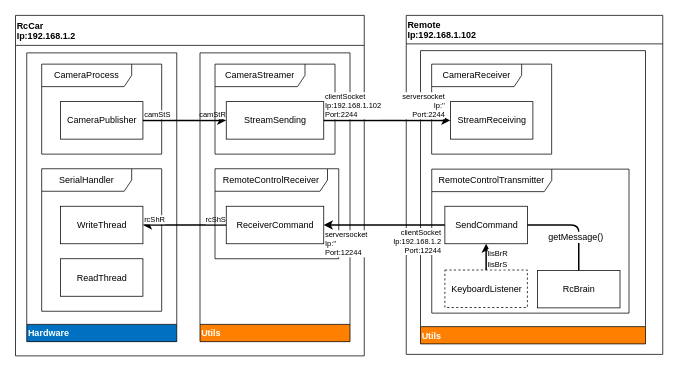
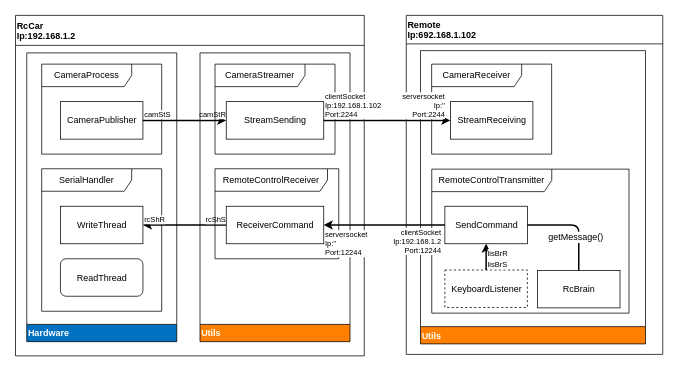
  <mxCell id="0" />
  <mxCell id="1" parent="0" />
  <mxCell id="2" value="RcCar&#10;Ip:192.168.1.2" style="swimlane;labelBackgroundColor=#ffffff;align=left;fontStyle=1;startSize=40;" parent="1" vertex="1"><mxGeometry x="20" y="20" width="465" height="454" as="geometry"><mxRectangle x="-60" y="90" width="81" height="23" as="alternateBounds" /></mxGeometry></mxCell>
  <mxCell id="3" value="Hardware" style="swimlane;labelBackgroundColor=none;fillColor=#0070c0;gradientColor=none;align=left;fontColor=#FFFFFF;direction=west;" parent="2" vertex="1"><mxGeometry x="15" y="50" width="200" height="385" as="geometry"><mxRectangle x="17" y="24" width="110" height="23" as="alternateBounds" /></mxGeometry></mxCell>
  <mxCell id="4" value="" style="group;fillColor=#ffffff;" parent="3" vertex="1" connectable="0"><mxGeometry x="19.897" y="15" width="160" height="120" as="geometry" /></mxCell>
  <mxCell id="5" value="" style="group" parent="4" vertex="1" connectable="0"><mxGeometry width="160" height="120" as="geometry" /></mxCell>
  <mxCell id="6" value="CameraProcess" style="shape=umlFrame;whiteSpace=wrap;html=1;width=120;height=30;" parent="5" vertex="1"><mxGeometry width="160" height="120" as="geometry" /></mxCell>
  <mxCell id="7" value="CameraPublisher" style="html=1;" parent="5" vertex="1"><mxGeometry x="25" y="50" width="110" height="50" as="geometry" /></mxCell>
  <mxCell id="8" value="" style="group" parent="3" vertex="1" connectable="0"><mxGeometry x="19.897" y="154.5" width="160" height="190" as="geometry" /></mxCell>
  <mxCell id="9" value="SerialHandler" style="shape=umlFrame;whiteSpace=wrap;html=1;width=120;height=30;" parent="8" vertex="1"><mxGeometry width="160" height="190" as="geometry" /></mxCell>
- <mxCell id="10" value="ReadThread" style="html=1;" parent="8" vertex="1"><mxGeometry x="25" y="120" width="110" height="50" as="geometry" /></mxCell>
+ <mxCell id="10" value="ReadThread" style="html=1;rounded=1;" parent="8" vertex="1"><mxGeometry x="25" y="120" width="110" height="50" as="geometry" /></mxCell>
  <mxCell id="11" value="WriteThread" style="html=1;" parent="8" vertex="1"><mxGeometry x="25" y="50" width="110" height="50" as="geometry" /></mxCell>
  <mxCell id="12" value="" style="endArrow=classic;html=1;edgeStyle=orthogonalEdgeStyle;strokeColor=#000000;strokeWidth=2;endFill=1;rounded=0;" parent="2" source="7" target="24" edge="1"><mxGeometry relative="1" as="geometry"><mxPoint x="437" y="105" as="sourcePoint" /><mxPoint x="552" y="105" as="targetPoint" /></mxGeometry></mxCell>
  <mxCell id="13" value="camStS" style="resizable=0;html=1;align=left;verticalAlign=bottom;labelBackgroundColor=#ffffff;fontSize=10;labelBorderColor=none;" parent="12" connectable="0" vertex="1"><mxGeometry x="-1" relative="1" as="geometry" /></mxCell>
  <mxCell id="14" value="camStR" style="resizable=0;html=1;align=right;verticalAlign=bottom;labelBackgroundColor=#ffffff;fontSize=10;" parent="12" connectable="0" vertex="1"><mxGeometry x="1" relative="1" as="geometry" /></mxCell>
  <mxCell id="15" value="" style="endArrow=classic;html=1;edgeStyle=orthogonalEdgeStyle;strokeColor=#000000;strokeWidth=2;endFill=1;rounded=0;entryX=1;entryY=0.5;entryDx=0;entryDy=0;exitX=0;exitY=0.5;exitDx=0;exitDy=0;" parent="2" source="21" target="11" edge="1"><mxGeometry relative="1" as="geometry"><mxPoint x="302" y="390" as="sourcePoint" /><mxPoint x="417" y="390" as="targetPoint" /></mxGeometry></mxCell>
  <mxCell id="16" value="rcShS" style="resizable=0;html=1;align=right;verticalAlign=bottom;labelBackgroundColor=#ffffff;fontSize=10;" parent="15" connectable="0" vertex="1"><mxGeometry x="-1" relative="1" as="geometry" /></mxCell>
  <mxCell id="17" value="rcShR" style="resizable=0;html=1;align=left;verticalAlign=bottom;labelBackgroundColor=#ffffff;fontSize=10;" parent="15" connectable="0" vertex="1"><mxGeometry x="1" relative="1" as="geometry" /></mxCell>
  <mxCell id="18" value="Utils" style="swimlane;labelBackgroundColor=none;fillColor=#FF8000;gradientColor=none;fontColor=#FFFFFF;align=left;direction=west;" parent="2" vertex="1"><mxGeometry x="246" y="50" width="200" height="385" as="geometry"><mxRectangle x="246" y="50" width="52" height="23" as="alternateBounds" /></mxGeometry></mxCell>
  <mxCell id="19" value="" style="group" parent="18" vertex="1" connectable="0"><mxGeometry x="20" y="154.5" width="165" height="120" as="geometry" /></mxCell>
  <mxCell id="20" value="RemoteControlReceiver" style="shape=umlFrame;whiteSpace=wrap;html=1;width=150;height=30;" parent="19" vertex="1"><mxGeometry width="165" height="120" as="geometry" /></mxCell>
  <mxCell id="21" value="ReceiverCommand" style="html=1;" parent="19" vertex="1"><mxGeometry x="15" y="50" width="130" height="50" as="geometry" /></mxCell>
  <mxCell id="22" value="" style="group" parent="18" vertex="1" connectable="0"><mxGeometry x="20" y="15" width="160" height="120" as="geometry" /></mxCell>
  <mxCell id="23" value="CameraStreamer" style="shape=umlFrame;whiteSpace=wrap;html=1;width=120;height=30;" parent="22" vertex="1"><mxGeometry width="160" height="120" as="geometry" /></mxCell>
  <mxCell id="24" value="StreamSending" style="html=1;" parent="22" vertex="1"><mxGeometry x="15" y="50" width="130" height="50" as="geometry" /></mxCell>
- <mxCell id="25" value="Remote&#10;Ip:192.168.1.102" style="swimlane;labelBackgroundColor=#ffffff;align=left;startSize=38;" parent="1" vertex="1"><mxGeometry x="541" y="20" width="342" height="452" as="geometry"><mxRectangle x="395" y="90" width="166" height="38" as="alternateBounds" /></mxGeometry></mxCell>
+ <mxCell id="25" value="Remote&#10;Ip:692.168.1.102" style="swimlane;labelBackgroundColor=#ffffff;align=left;startSize=38;" parent="1" vertex="1"><mxGeometry x="541" y="20" width="342" height="452" as="geometry"><mxRectangle x="395" y="90" width="166" height="38" as="alternateBounds" /></mxGeometry></mxCell>
  <mxCell id="26" value="Utils" style="swimlane;labelBackgroundColor=none;fillColor=#FF8000;gradientColor=none;fontColor=#FFFFFF;align=left;direction=west;" parent="25" vertex="1"><mxGeometry x="19" y="47" width="300" height="391" as="geometry"><mxRectangle x="19" y="47" width="52" height="23" as="alternateBounds" /></mxGeometry></mxCell>
  <mxCell id="27" value="" style="group" parent="26" vertex="1" connectable="0"><mxGeometry x="14.857" y="18" width="160" height="120" as="geometry" /></mxCell>
  <mxCell id="28" value="CameraReceiver" style="shape=umlFrame;whiteSpace=wrap;html=1;width=120;height=30;" parent="27" vertex="1"><mxGeometry width="160" height="120" as="geometry" /></mxCell>
  <mxCell id="29" value="StreamReceiving" style="html=1;" parent="27" vertex="1"><mxGeometry x="25" y="50" width="110" height="50" as="geometry" /></mxCell>
  <mxCell id="30" value="" style="group" parent="26" vertex="1" connectable="0"><mxGeometry x="15" y="158" width="263" height="192" as="geometry" /></mxCell>
  <mxCell id="31" value="RemoteControlTransmitter" style="shape=umlFrame;whiteSpace=wrap;html=1;width=160;height=30;" parent="30" vertex="1"><mxGeometry width="263" height="192" as="geometry" /></mxCell>
  <mxCell id="32" value="SendCommand" style="html=1;" parent="30" vertex="1"><mxGeometry x="17.5" y="49.5" width="110" height="50" as="geometry" /></mxCell>
  <mxCell id="33" value="&lt;div align=&quot;center&quot;&gt;KeyboardListener&lt;br&gt;&lt;/div&gt;" style="html=1;labelBackgroundColor=#ffffff;align=center;dashed=1;" parent="30" vertex="1"><mxGeometry x="17.5" y="134.5" width="110" height="50" as="geometry" /></mxCell>
  <mxCell id="34" value="RcBrain" style="html=1;labelBackgroundColor=#ffffff;align=center;labelBorderColor=none;" parent="30" vertex="1"><mxGeometry x="141" y="135" width="110" height="50" as="geometry" /></mxCell>
  <mxCell id="35" value="" style="endArrow=classic;html=1;edgeStyle=orthogonalEdgeStyle;strokeColor=#000000;strokeWidth=2;endFill=1;rounded=0;align=center;" parent="30" source="33" target="32" edge="1"><mxGeometry relative="1" as="geometry"><mxPoint x="300" y="549.5" as="sourcePoint" /><mxPoint x="415" y="549.5" as="targetPoint" /></mxGeometry></mxCell>
  <mxCell id="36" value="lisBrS" style="resizable=0;html=1;align=left;verticalAlign=bottom;labelBackgroundColor=#ffffff;fontSize=10;" parent="35" connectable="0" vertex="1"><mxGeometry x="-1" relative="1" as="geometry" /></mxCell>
  <mxCell id="37" value="lisBrR" style="resizable=0;html=1;align=left;verticalAlign=top;labelBackgroundColor=#ffffff;fontSize=10;" parent="35" connectable="0" vertex="1"><mxGeometry x="1" relative="1" as="geometry" /></mxCell>
  <mxCell id="38" value="" style="endArrow=none;endFill=0;endSize=6;html=1;strokeColor=#000000;strokeWidth=2;align=center;edgeStyle=orthogonalEdgeStyle;entryX=1;entryY=0.5;entryDx=0;entryDy=0;exitX=0.5;exitY=0;exitDx=0;exitDy=0;" parent="30" source="34" target="32" edge="1"><mxGeometry width="160" relative="1" as="geometry"><mxPoint x="749" y="410.5" as="sourcePoint" /><mxPoint x="460" y="549.5" as="targetPoint" /></mxGeometry></mxCell>
  <mxCell id="39" value="getMessage()" style="text;html=1;resizable=0;points=[];align=center;verticalAlign=middle;labelBackgroundColor=#ffffff;" parent="38" vertex="1" connectable="0"><mxGeometry x="-0.295" y="5" relative="1" as="geometry"><mxPoint as="offset" /></mxGeometry></mxCell>
  <mxCell id="40" value="" style="endArrow=classic;html=1;edgeStyle=orthogonalEdgeStyle;strokeColor=#000000;strokeWidth=2;endFill=1;rounded=0;entryX=1;entryY=0.5;entryDx=0;entryDy=0;exitX=0;exitY=0.5;exitDx=0;exitDy=0;" parent="1" source="32" target="21" edge="1"><mxGeometry relative="1" as="geometry"><mxPoint x="622" y="383.5" as="sourcePoint" /><mxPoint x="776.857" y="383.5" as="targetPoint" /></mxGeometry></mxCell>
  <mxCell id="41" value="&lt;div&gt;clientSocket&lt;/div&gt;&lt;div&gt;Ip:192.168.1.2&lt;/div&gt;&lt;div&gt;Port:12244&lt;br&gt;&lt;/div&gt;" style="resizable=0;html=1;align=right;verticalAlign=top;labelBackgroundColor=#ffffff;fontSize=10;labelPosition=right;verticalLabelPosition=top;" parent="40" connectable="0" vertex="1"><mxGeometry x="-1" relative="1" as="geometry"><mxPoint x="-4.5" y="-3" as="offset" /></mxGeometry></mxCell>
  <mxCell id="42" value="&lt;div&gt;serversocket&lt;/div&gt;&lt;div&gt;Ip:''&lt;/div&gt;&lt;div&gt;Port:12244&lt;/div&gt;" style="resizable=0;html=1;align=left;verticalAlign=top;labelBackgroundColor=#ffffff;fontSize=10;labelPosition=center;verticalLabelPosition=top;" parent="40" connectable="0" vertex="1"><mxGeometry x="1" relative="1" as="geometry" /></mxCell>
  <mxCell id="43" value="" style="endArrow=classic;html=1;edgeStyle=orthogonalEdgeStyle;strokeColor=#000000;strokeWidth=2;endFill=1;rounded=0;" parent="1" source="24" target="29" edge="1"><mxGeometry relative="1" as="geometry"><mxPoint x="722" y="214" as="sourcePoint" /><mxPoint x="837" y="214" as="targetPoint" /></mxGeometry></mxCell>
  <mxCell id="44" value="&lt;div&gt;clientSocket&lt;/div&gt;&lt;div&gt;Ip:192.168.1.102&lt;/div&gt;&lt;div&gt;Port:2244&lt;br&gt;&lt;/div&gt;" style="resizable=0;html=1;align=left;verticalAlign=bottom;labelBackgroundColor=#ffffff;fontSize=10;labelPosition=right;verticalLabelPosition=top;" parent="43" connectable="0" vertex="1"><mxGeometry x="-1" relative="1" as="geometry" /></mxCell>
  <mxCell id="45" value="&lt;div&gt;serversocket&lt;/div&gt;&lt;div&gt;Ip:''&lt;/div&gt;&lt;div&gt;Port:2244&lt;/div&gt;" style="resizable=0;html=1;align=right;verticalAlign=bottom;labelBackgroundColor=#ffffff;fontSize=10;labelPosition=center;verticalLabelPosition=top;" parent="43" connectable="0" vertex="1"><mxGeometry x="1" relative="1" as="geometry"><mxPoint x="-7.5" as="offset" /></mxGeometry></mxCell>
